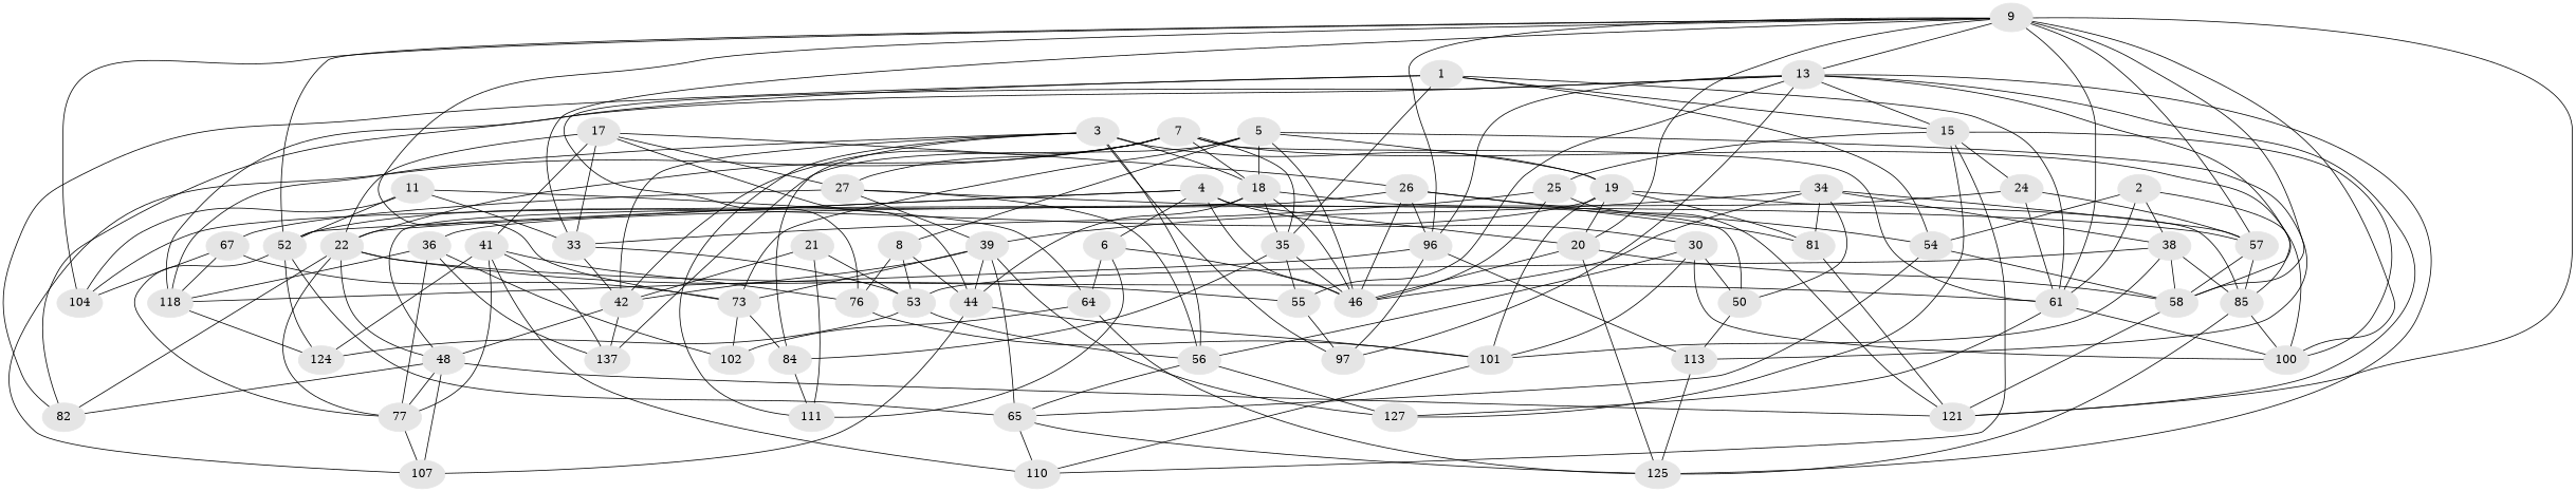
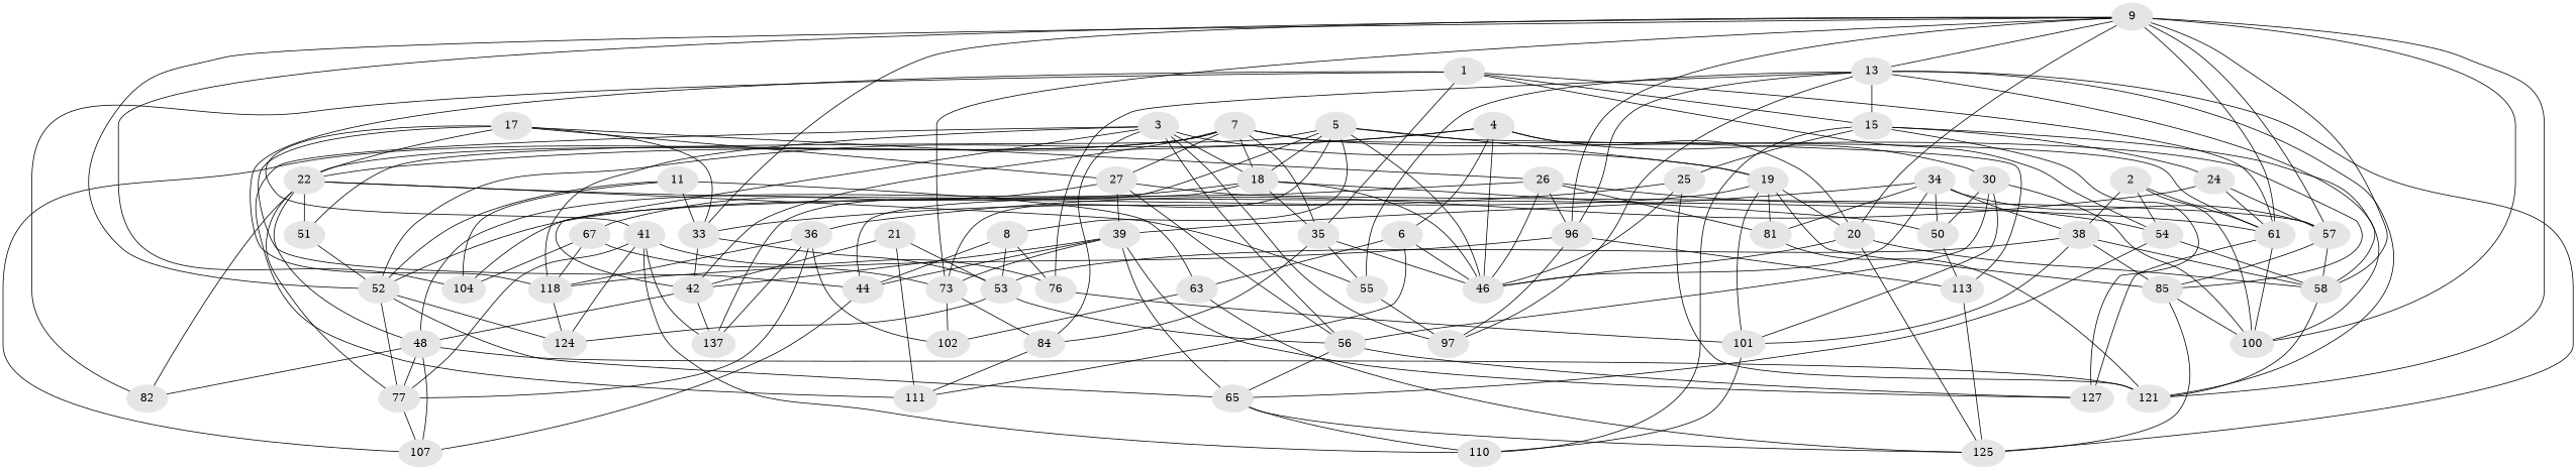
  graph {
    node [color=gray90 style=filled]
    1 [super="+115"]
    15 [super="+143+16"]
    35 [super="+105"]
    54 [super="+109"]
    61 [super="+142+129+114"]
    82
    118 [super="+133"]
    100 [super="+131"]
    24
    25
    110
    127
    84
    46 [super="+78+47"]
    55
    58 [super="+92+120"]
    65 [super="+72"]
    124
    2 [super="+75"]
    38 [super="+122"]
    85 [super="+126"]
    53 [super="+88"]
    101 [super="+103"]
    52 [super="+74"]
+   51
    3 [super="+91+93+71"]
    18 [super="+29+60+134"]
    19 [super="+90"]
    42 [super="+59+106"]
    56 [super="+135"]
    97
    111
    44 [super="+69"]
    48 [super="+80+108"]
    50
    20 [super="+62"]
    81
    137
    4 [super="+89"]
    6
    22 [super="+37+140+23"]
    30
-   63 [label=64]
+   63
    125 [super="+141"]
    77 [super="+123"]
    5 [super="+95"]
    8
    73 [super="+130"]
    113
    76
    102
    7 [super="+14+116"]
    27 [super="+64"]
    107
    57 [super="+66"]
    39 [super="+87+128"]
    67
    9 [super="+49+12+28"]
    13 [super="+32+31"]
    33 [super="+40"]
    96 [super="+99"]
    104
    121 [super="+139"]
    11 [super="+79"]
    36 [super="+43"]
    17 [super="+132"]
    26 [super="+119"]
    41 [super="+117"]
    21
    34 [super="+83"]
    1 -- 15
    1 -- 35
    1 -- 54
    1 -- 61
    1 -- 82
    1 -- 118
    15 -- 100
    15 -- 24
    15 -- 25
    15 -- 110
    15 -- 127
    35 -- 84
    35 -- 46
    35 -- 55
    54 -- 58
    54 -- 65
    61 -- 100
    61 -- 127
    118 -- 124
    24 -- 61
    24 -- 57
    24 -- 36
    25 -- 46
    25 -- 33
    25 -- 121
    84 -- 111
    55 -- 97
    58 -- 121
    65 -- 110
    65 -- 125
    2 -- 54 [weight=2]
    2 -- 61
    2 -- 100
    2 -- 38
    38 -- 58
    38 -- 85
    38 -- 53
    38 -- 101
    85 -- 100
    85 -- 125
    53 -- 124
    53 -- 56
    101 -- 110
    52 -- 65
    52 -- 124
    52 -- 77
+   51 -- 52
    3 -- 118
    3 -- 84
    3 -- 18
    3 -- 19 [weight=2]
    3 -- 42
    3 -- 56
    3 -- 97
    3 -- 111
    18 -- 35
    18 -- 46 [weight=2]
    18 -- 44
    18 -- 48 [weight=2]
    18 -- 50
    19 -- 85
    19 -- 101
    19 -- 52
    19 -- 20
    19 -- 81
    42 -- 48
    42 -- 137
    56 -- 127
    56 -- 65
-   44 -- 101
    44 -- 107
    48 -- 82
    48 -- 77
    48 -- 107
    48 -- 121
    50 -- 113
    20 -- 46
    20 -- 58
    20 -- 125
    81 -- 121
    4 -- 46
    4 -- 52
    4 -- 20
    4 -- 6
    4 -- 22
    4 -- 30
    6 -- 46
    6 -- 111
    6 -- 63
    22 -- 61 [weight=2]
    22 -- 82
    22 -- 55
+   22 -- 51
    22 -- 48
    22 -- 77
    30 -- 100
    30 -- 101
    30 -- 56
    30 -- 50
    63 -- 125
    63 -- 102
    77 -- 107
    5 -- 46
+   5 -- 51
    5 -- 18
    5 -- 19
    5 -- 137
    5 -- 8
    5 -- 73
    5 -- 113
    8 -- 53
    8 -- 44
    8 -- 76
    73 -- 84
    73 -- 102
    113 -- 125
    76 -- 101
    7 -- 35
    7 -- 61
    7 -- 85
    7 -- 18
    7 -- 42
    7 -- 22
    7 -- 27
    7 -- 107
    27 -- 56
    27 -- 57
    27 -- 39
    27 -- 67
    57 -- 58
    57 -- 85
    39 -- 127
    39 -- 65
    39 -- 42 [weight=2]
    39 -- 44
    39 -- 73
    67 -- 118
    67 -- 73
    67 -- 104
    9 -- 61 [weight=2]
    9 -- 100
    9 -- 58 [weight=2]
    9 -- 52
    9 -- 20
    9 -- 73
    9 -- 57
    9 -- 13
    9 -- 33
    9 -- 96
    9 -- 104
    9 -- 121
    13 -- 15
-   13 -- 82
    13 -- 55
    13 -- 58
    13 -- 97
    13 -- 125
    13 -- 76
    13 -- 96
    13 -- 121
    33 -- 53
    33 -- 42
    96 -- 118
    96 -- 97
    96 -- 113
    11 -- 52
    11 -- 63
    11 -- 33 [weight=3]
    11 -- 104
    36 -- 118
    36 -- 137
    36 -- 77
    36 -- 102 [weight=2]
    17 -- 44
    17 -- 22
    17 -- 27
    17 -- 33
    17 -- 26
    17 -- 41
    26 -- 54
    26 -- 46
    26 -- 81
    26 -- 96
    26 -- 104
    41 -- 110
    41 -- 124
    41 -- 137
    41 -- 77
    41 -- 76
    21 -- 53
    21 -- 42
    21 -- 111
    34 -- 46
    34 -- 38
    34 -- 50
    34 -- 81
    34 -- 57
    34 -- 39
  }
